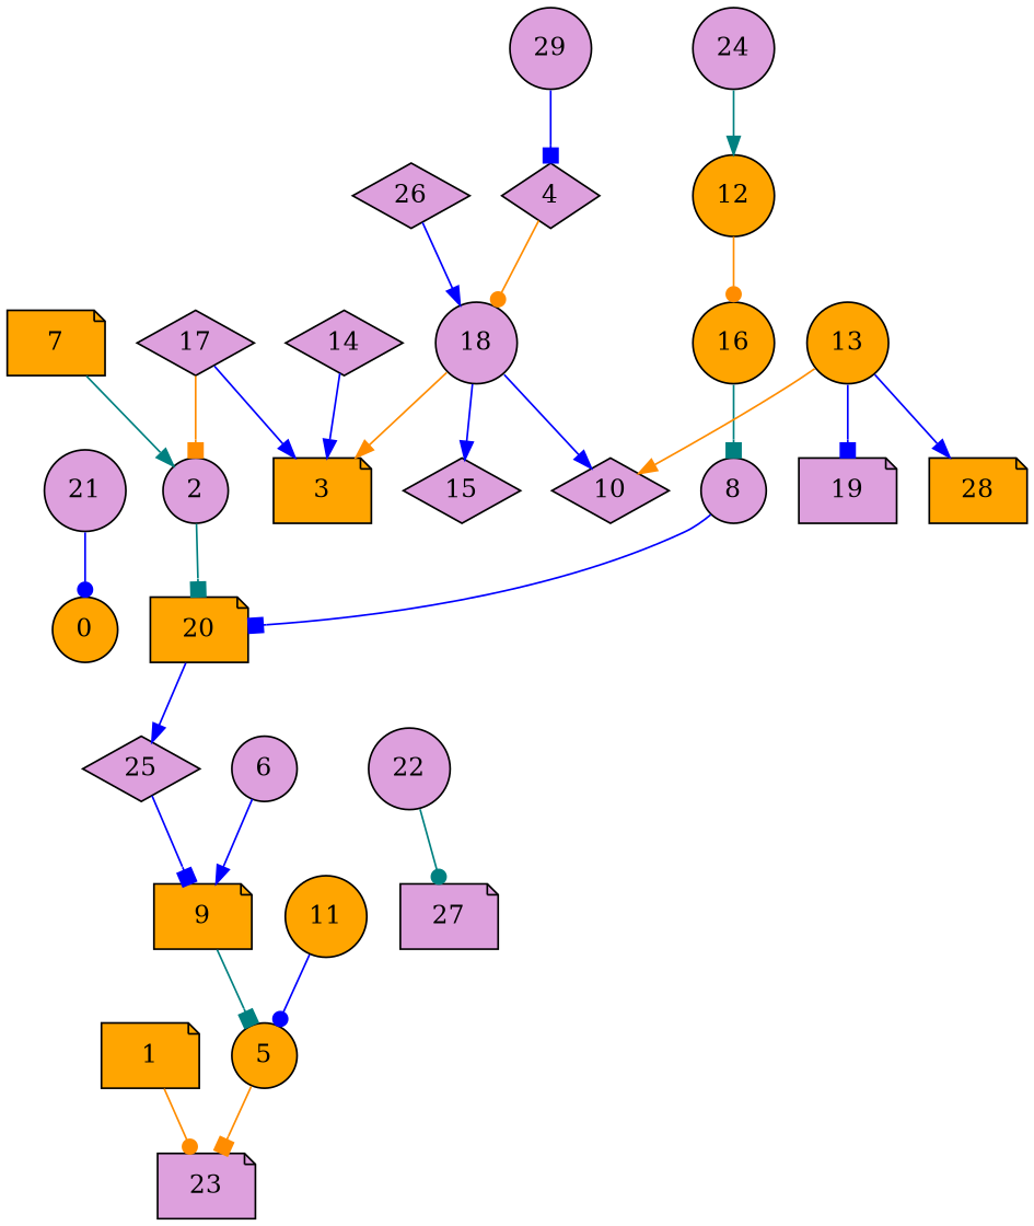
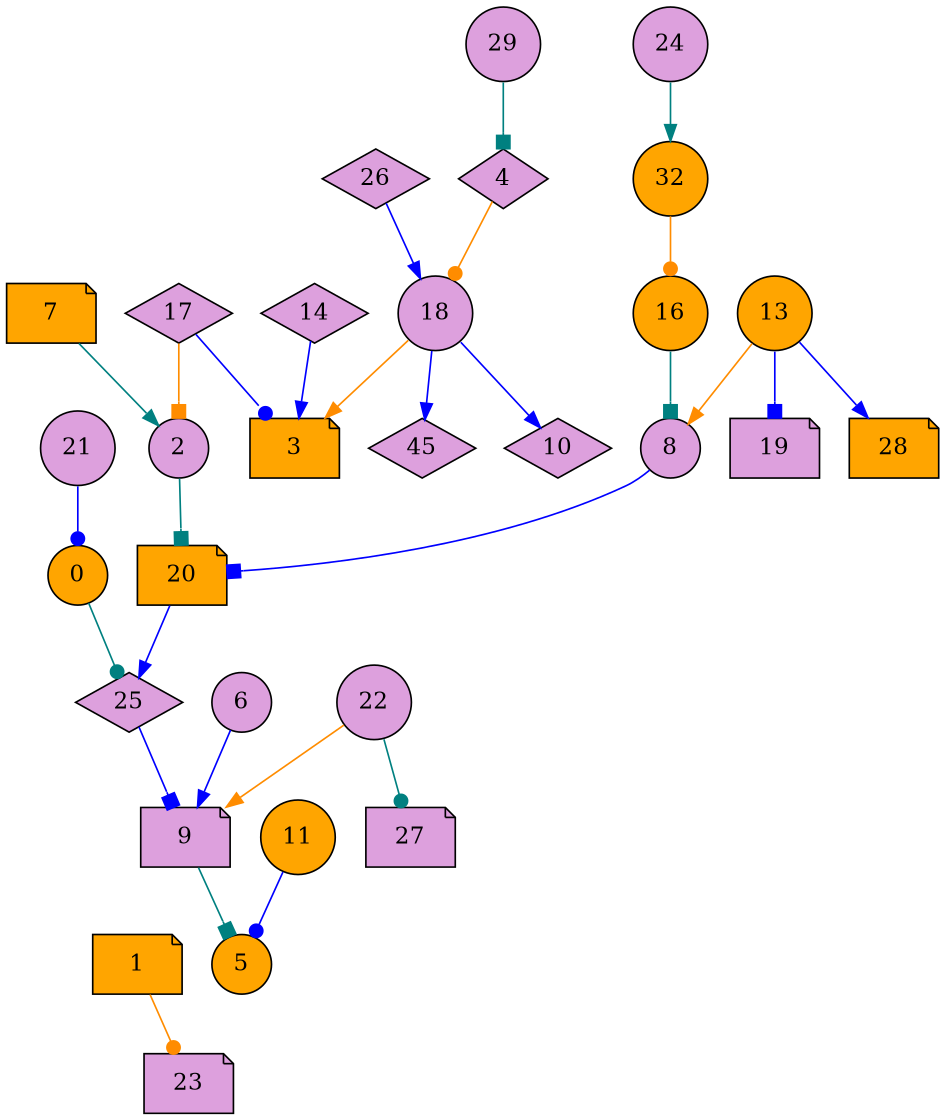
  digraph {
    node [fillcolor=plum shape=circle style=filled]
    edge [arrowhead=normal color=blue]
-   n1 [fillcolor=orange label=12]
+   n1 [fillcolor=orange label=32]
    n2 [fillcolor=orange label=16]
    n3 [label=8]
    n4 [fillcolor=orange label=20 shape=note]
    n5 [label=14 shape=diamond]
    n6 [fillcolor=orange label=3 shape=note]
    n7 [label=25 shape=diamond]
    n8 [label=18]
    n9 [label=10 shape=diamond]
-   n10 [label=15 shape=diamond]
-   n11 [fillcolor=orange label=9 shape=note]
+   n10 [label=45 shape=diamond]
+   n11 [label=9 shape=note]
    n12 [fillcolor=orange label=5]
    n13 [label=21]
    n14 [fillcolor=orange label=0]
    n15 [label=22]
    n16 [label=27 shape=note]
    n17 [label=23 shape=note]
    n18 [fillcolor=orange label=7 shape=note]
    n19 [label=2]
    n20 [fillcolor=orange label=11]
    n21 [fillcolor=orange label=13]
    n22 [label=19 shape=note]
    n23 [fillcolor=orange label=28 shape=note]
    n24 [fillcolor=orange label=1 shape=note]
    n25 [label=6]
    n26 [label=17 shape=diamond]
    n27 [label=29]
    n28 [label=4 shape=diamond]
    n29 [label=26 shape=diamond]
    n30 [label=24]
    n1 -> n2 [arrowhead=dot color=darkorange]
    n2 -> n3 [arrowhead=box color=teal]
    n3 -> n4 [arrowhead=box]
    n4 -> n7
    n5 -> n6
    n7 -> n11 [arrowhead=box]
    n8 -> n6 [color=darkorange]
    n8 -> n9
    n8 -> n10
    n11 -> n12 [arrowhead=box color=teal]
-   n12 -> n17 [arrowhead=box color=darkorange]
    n13 -> n14 [arrowhead=dot]
+   n14 -> n7 [arrowhead=dot color=teal]
+   n15 -> n11 [color=darkorange]
    n15 -> n16 [arrowhead=dot color=teal]
    n18 -> n19 [color=teal]
    n19 -> n4 [arrowhead=box color=teal]
    n20 -> n12 [arrowhead=dot]
-   n21 -> n9 [color=darkorange]
+   n21 -> n3 [color=darkorange]
    n21 -> n22 [arrowhead=box]
    n21 -> n23
    n24 -> n17 [arrowhead=dot color=darkorange]
    n25 -> n11
-   n26 -> n6
+   n26 -> n6 [arrowhead=dot]
    n26 -> n19 [arrowhead=box color=darkorange]
-   n27 -> n28 [arrowhead=box]
+   n27 -> n28 [arrowhead=box color=teal]
    n28 -> n8 [arrowhead=dot color=darkorange]
    n29 -> n8
    n30 -> n1 [color=teal]
  }
